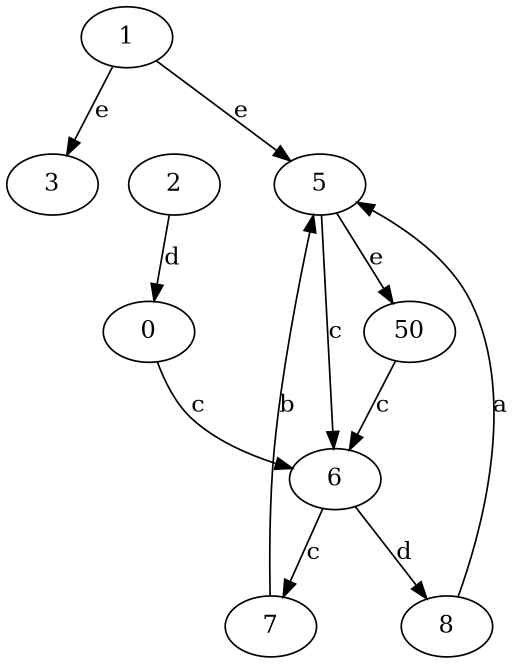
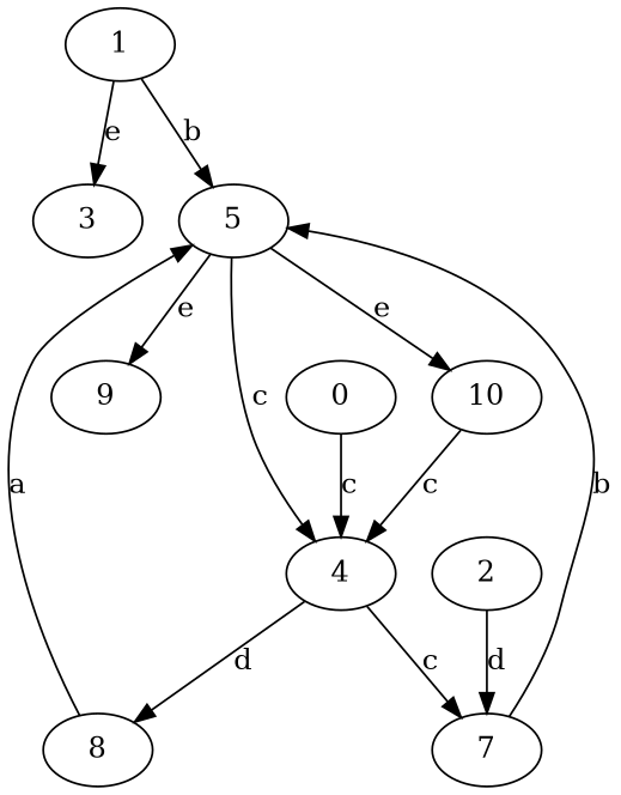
  strict digraph {
    1
    3
    5
-   6
-   10 [label=50]
+   6 [label=4]
+   9
+   10
    2
    7
    8
    0
    1 -> 3 [label=e]
-   1 -> 5 [label=e]
+   1 -> 5 [label=b]
    5 -> 6 [label=c]
+   5 -> 9 [label=e]
    5 -> 10 [label=e]
    6 -> 7 [label=c]
    6 -> 8 [label=d]
    10 -> 6 [label=c]
-   2 -> 0 [label=d]
+   2 -> 7 [label=d]
    7 -> 5 [label=b]
    8 -> 5 [label=a]
    0 -> 6 [label=c]
  }
